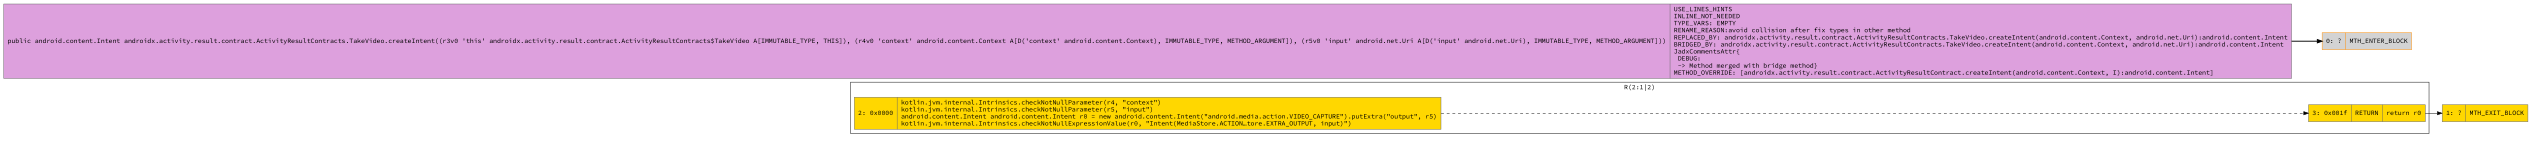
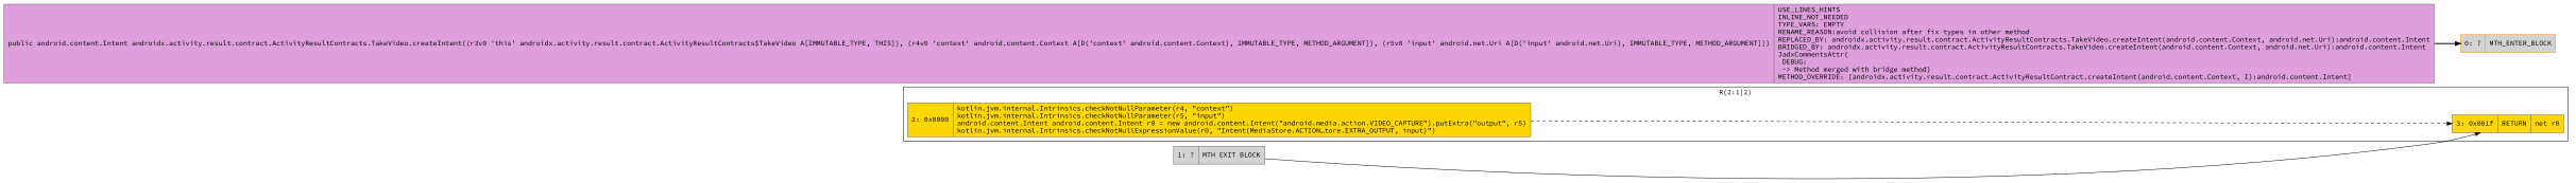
  digraph {
    fontname="Source Code Pro"
    rankdir=LR
    node [color=gray40 fillcolor=gold fontname="Source Code Pro" shape=record style=filled]
    edge [fontname="Source Code Pro"]
    n1 [label="{2\:\ 0x0000|kotlin.jvm.internal.Intrinsics.checkNotNullParameter(r4, \"context\")\lkotlin.jvm.internal.Intrinsics.checkNotNullParameter(r5, \"input\")\landroid.content.Intent android.content.Intent r0 = new android.content.Intent(\"android.media.action.VIDEO_CAPTURE\").putExtra(\"output\", r5)\lkotlin.jvm.internal.Intrinsics.checkNotNullExpressionValue(r0, \"Intent(MediaStore.ACTION…tore.EXTRA_OUTPUT, input)\")\l}"]
-   n2 [label="{3\:\ 0x001f|RETURN\l|return r0\l}"]
-   n3 [label="{1\:\ ?|MTH_EXIT_BLOCK\l}"]
+   n2 [label="{3\:\ 0x001f|RETURN\l|net r0\l}"]
+   n3 [fillcolor=lightgrey label="{1\:\ ?|MTH_EXIT_BLOCK\l}"]
    n4 [color=darkorange fillcolor=lightgrey label="{0\:\ ?|MTH_ENTER_BLOCK\l}"]
    n5 [fillcolor=plum label="{public android.content.Intent androidx.activity.result.contract.ActivityResultContracts.TakeVideo.createIntent((r3v0 'this' androidx.activity.result.contract.ActivityResultContracts$TakeVideo A[IMMUTABLE_TYPE, THIS]), (r4v0 'context' android.content.Context A[D('context' android.content.Context), IMMUTABLE_TYPE, METHOD_ARGUMENT]), (r5v0 'input' android.net.Uri A[D('input' android.net.Uri), IMMUTABLE_TYPE, METHOD_ARGUMENT]))  | USE_LINES_HINTS\lINLINE_NOT_NEEDED\lTYPE_VARS: EMPTY\lRENAME_REASON:avoid collision after fix types in other method\lREPLACED_BY: androidx.activity.result.contract.ActivityResultContracts.TakeVideo.createIntent(android.content.Context, android.net.Uri):android.content.Intent\lBRIDGED_BY: androidx.activity.result.contract.ActivityResultContracts.TakeVideo.createIntent(android.content.Context, android.net.Uri):android.content.Intent\lJadxCommentsAttr\{\l DEBUG: \l \-\> Method merged with bridge method\}\lMETHOD_OVERRIDE: [androidx.activity.result.contract.ActivityResultContract.createIntent(android.content.Context, I):android.content.Intent]\l}"]
    subgraph cluster_1 {
      label="R(2:1|2)"
      n1
      n2
    }
    n1 -> n2 [style=dashed]
-   n2 -> n3 [style=solid]
+   n3 -> n2 [style=solid]
    n5 -> n4 [style=bold]
  }
